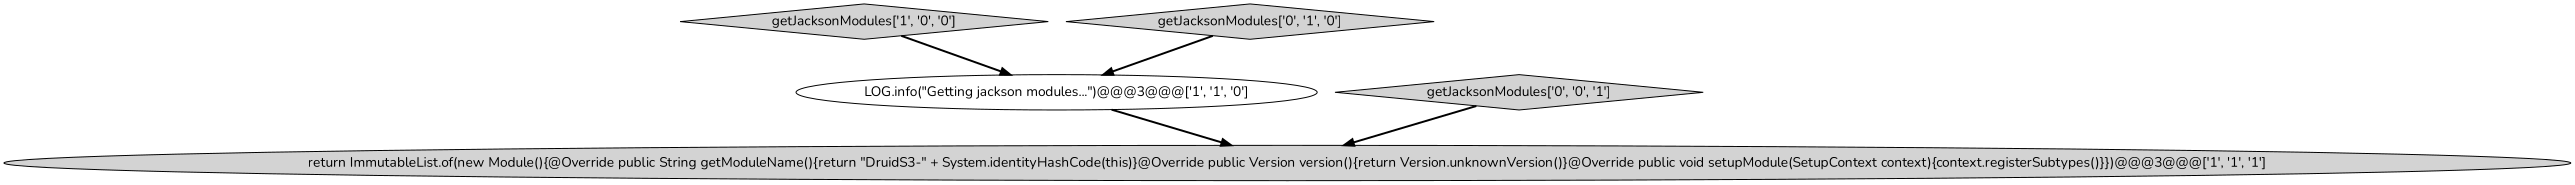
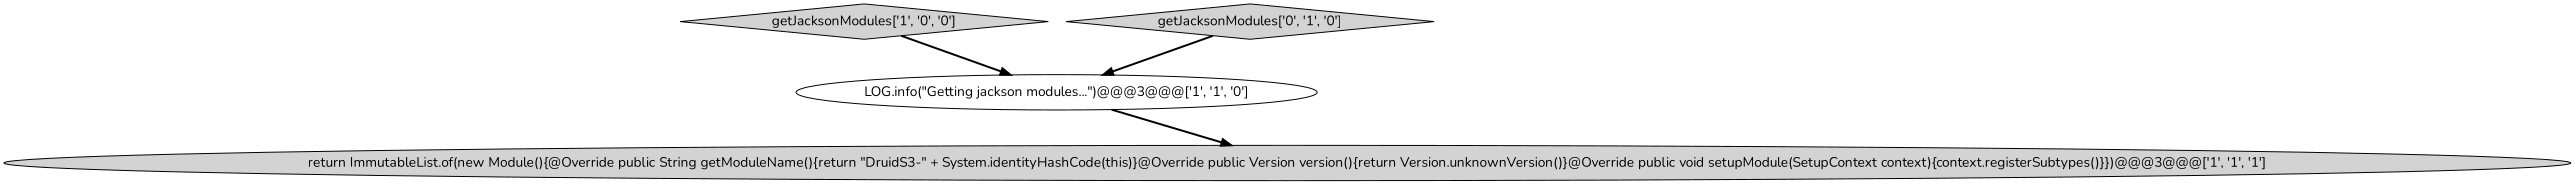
  digraph {
    fontname=Nunito
    node [fillcolor=lightgray shape=diamond style=filled fontname=Nunito]
    edge [style=bold fontname=Nunito]
    n1 [label="getJacksonModules['1', '0', '0']"]
    n2 [fillcolor=white label="LOG.info(\"Getting jackson modules...\")@@@3@@@['1', '1', '0']" shape=ellipse]
    n3 [label="getJacksonModules['0', '1', '0']"]
    n4 [label="return ImmutableList.of(new Module(){@Override public String getModuleName(){return \"DruidS3-\" + System.identityHashCode(this)}@Override public Version version(){return Version.unknownVersion()}@Override public void setupModule(SetupContext context){context.registerSubtypes()}})@@@3@@@['1', '1', '1']" shape=ellipse]
-   n5 [label="getJacksonModules['0', '0', '1']"]
    n1 -> n2
    n2 -> n4
    n3 -> n2
-   n5 -> n4
  }
